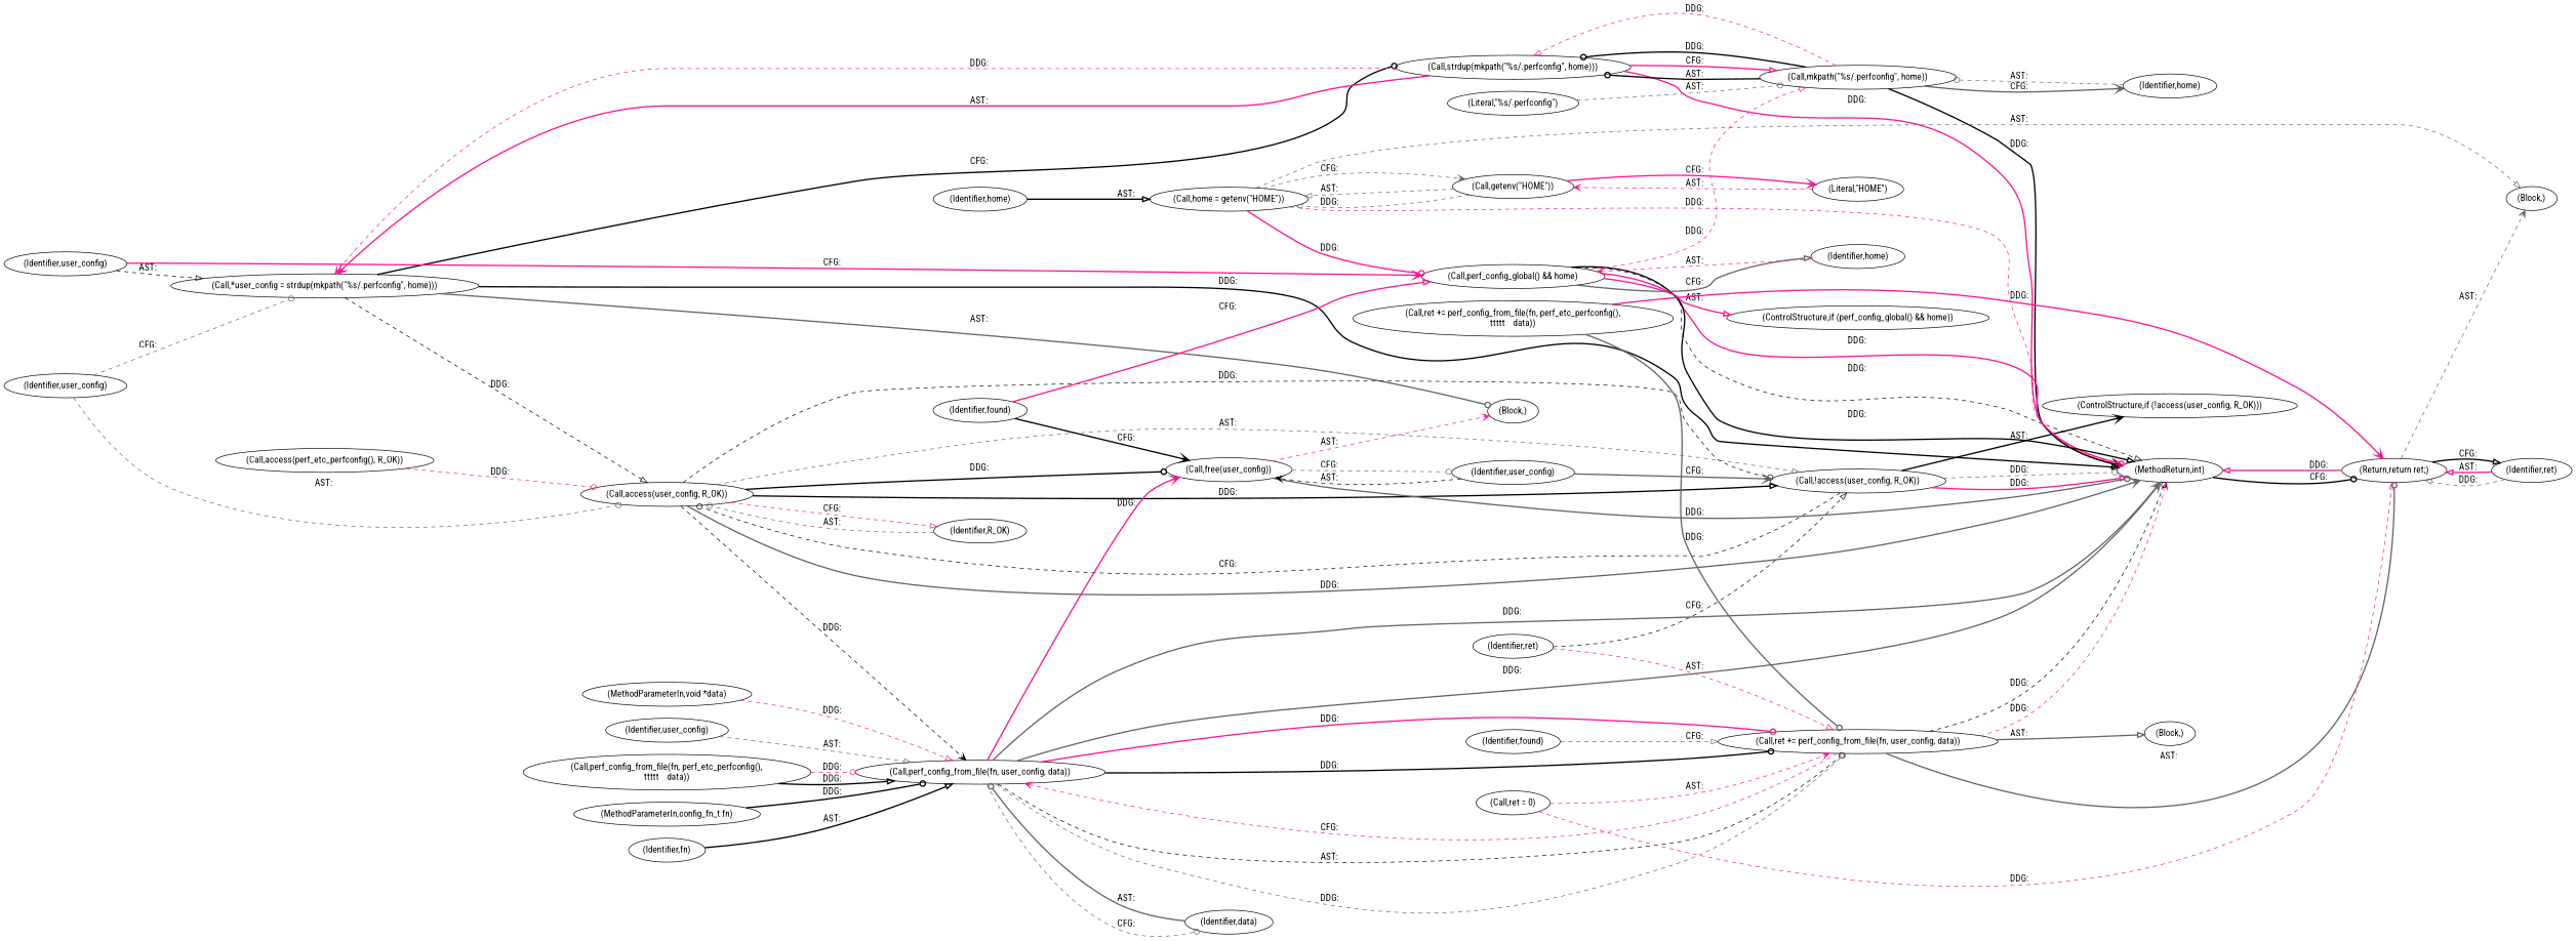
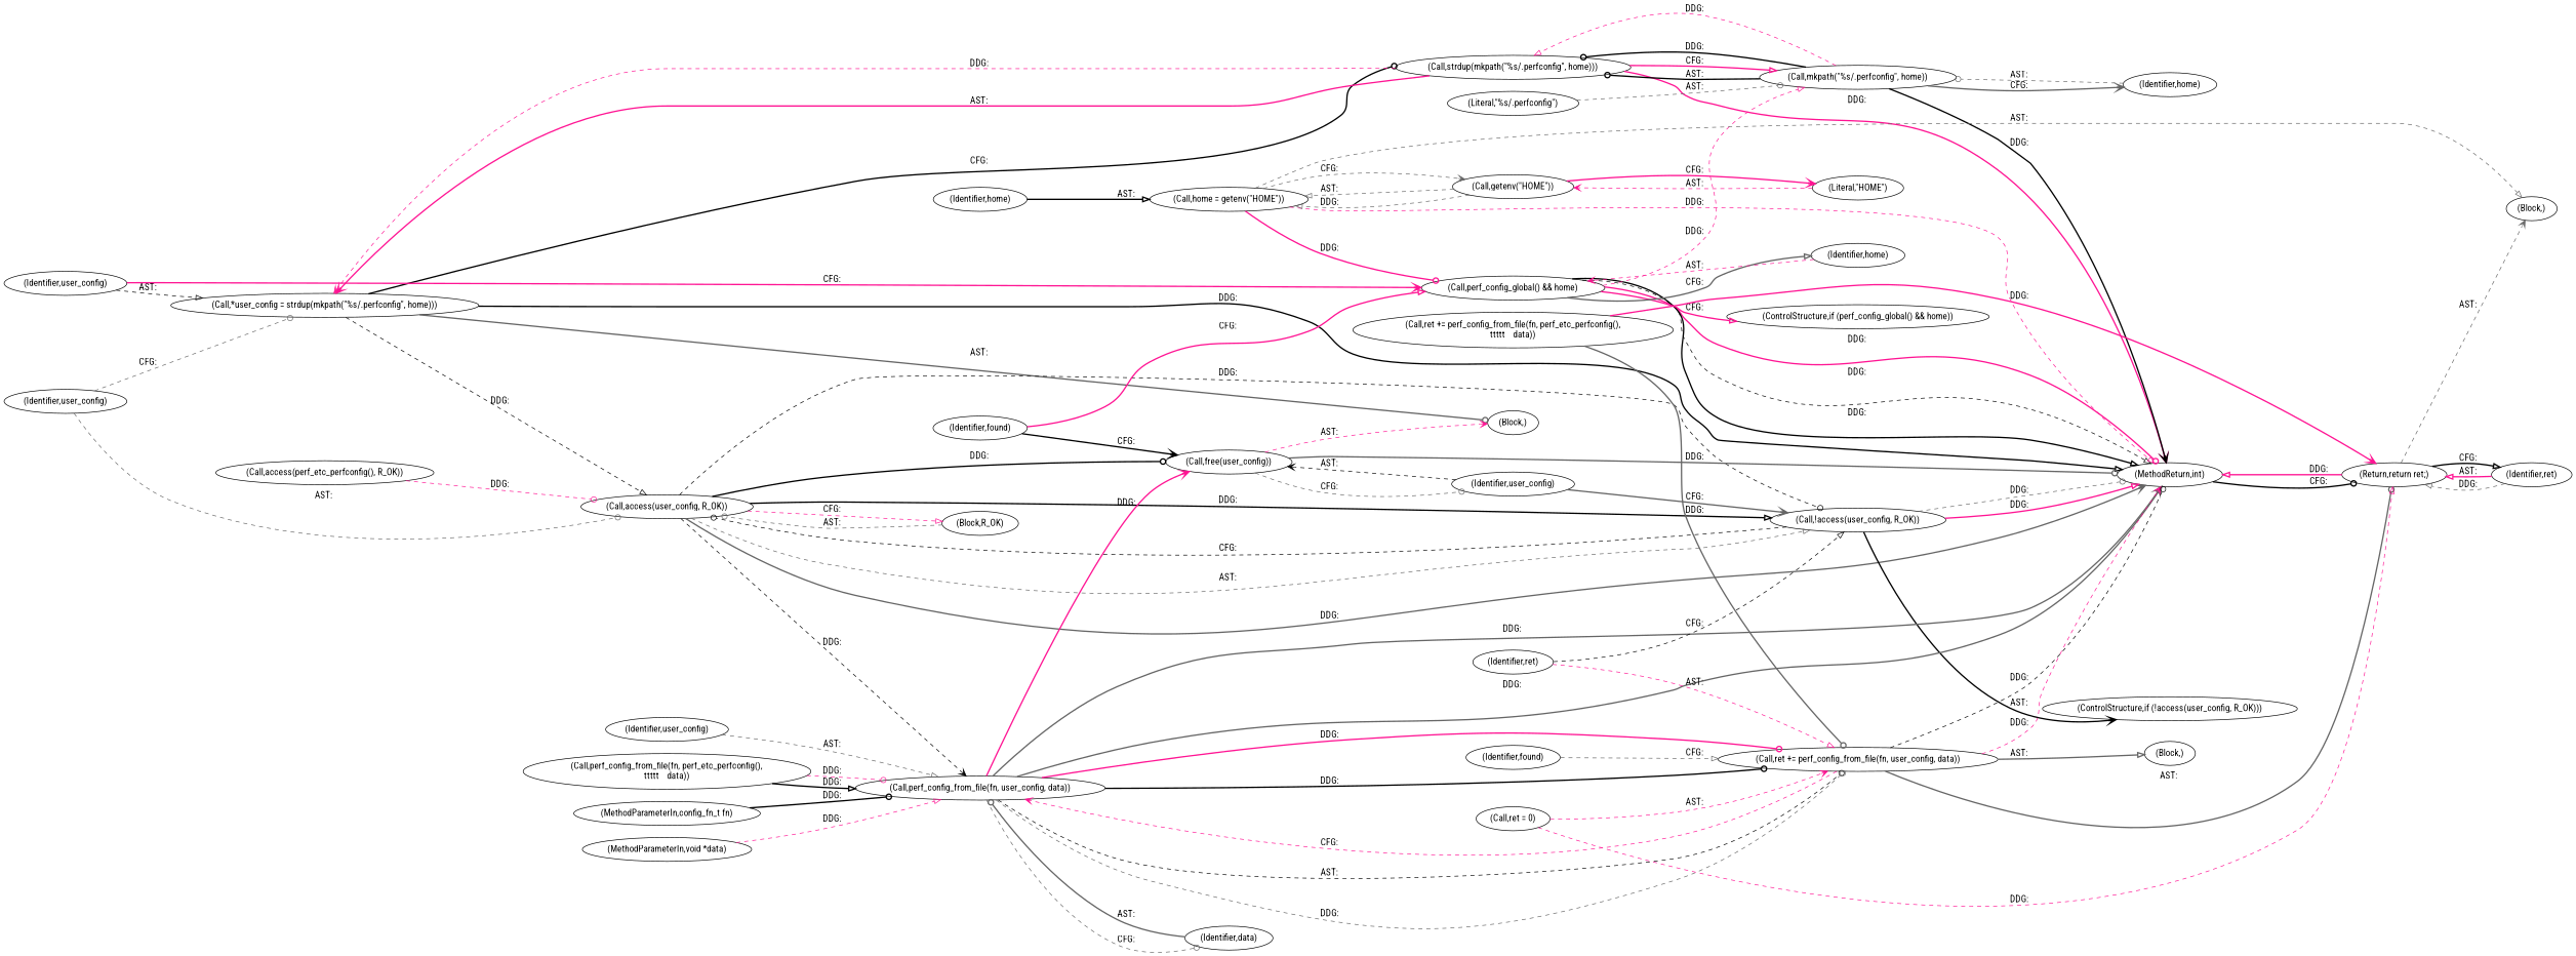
  digraph {
    fontname="Roboto Condensed"
    rankdir=LR
    node [fontname="Roboto Condensed"]
    edge [arrowhead=onormal color=deeppink fontname="Roboto Condensed" style=bold]
    n1 [label="(Call,*user_config = strdup(mkpath(\"%s/.perfconfig\", home)))"]
    n2 [label="(Call,strdup(mkpath(\"%s/.perfconfig\", home)))"]
    n3 [label="(Call,access(user_config, R_OK))"]
    n4 [label="(MethodReturn,int)"]
    n5 [label="(Block,)"]
    n6 [label="(Call,mkpath(\"%s/.perfconfig\", home))"]
    n7 [label="(Call,!access(user_config, R_OK))"]
    n8 [label="(Call,perf_config_from_file(fn, user_config, data))"]
    n9 [label="(Call,free(user_config))"]
-   n10 [label="(Identifier,R_OK)"]
+   n10 [label="(Block,R_OK)"]
    n11 [label="(Return,return ret;)"]
    n12 [label="(Identifier,home)"]
    n13 [label="(Call,perf_config_global() && home)"]
    n14 [label="(ControlStructure,if (perf_config_global() && home))"]
    n15 [label="(Identifier,home)"]
    n16 [label="(Call,home = getenv(\"HOME\"))"]
    n17 [label="(Call,getenv(\"HOME\"))"]
    n18 [label="(Block,)"]
    n19 [label="(Literal,\"HOME\")"]
    n20 [label="(ControlStructure,if (!access(user_config, R_OK)))"]
    n21 [label="(Call,ret += perf_config_from_file(fn, user_config, data))"]
    n22 [label="(Identifier,data)"]
    n23 [label="(Identifier,user_config)"]
    n24 [label="(Block,)"]
    n25 [label="(Identifier,ret)"]
    n26 [label="(Literal,\"%s/.perfconfig\")"]
    n27 [label="(Identifier,home)"]
    n28 [label="(MethodParameterIn,void *data)"]
    n29 [label="(Identifier,found)"]
    n30 [label="(Identifier,user_config)"]
    n31 [label="(Call,perf_config_from_file(fn, perf_etc_perfconfig(),\n\t\t\t\t\t    data))"]
    n32 [label="(Identifier,ret)"]
    n33 [label="(Call,ret += perf_config_from_file(fn, perf_etc_perfconfig(),\n\t\t\t\t\t    data))"]
    n34 [label="(MethodParameterIn,config_fn_t fn)"]
    n35 [label="(Identifier,user_config)"]
-   n36 [label="(Identifier,fn)"]
    n37 [label="(Call,ret = 0)"]
    n38 [label="(Identifier,found)"]
    n39 [label="(Call,access(perf_etc_perfconfig(), R_OK))"]
    n40 [label="(Identifier,user_config)"]
    n1 -> n2 [arrowhead=odot color=black label="CFG: "]
    n1 -> n3 [color=black label="DDG: " style=dashed]
    n1 -> n4 [color=black label="DDG: "]
    n1 -> n5 [arrowhead=odot color=gray40 label="AST: "]
    n2 -> n1 [arrowhead=vee label="AST: "]
    n2 -> n1 [arrowhead=vee label="DDG: " style=dashed]
    n2 -> n4 [arrowhead=vee label="DDG: "]
    n2 -> n6 [label="CFG: "]
    n3 -> n4 [arrowhead=vee color=gray40 label="DDG: "]
    n3 -> n7 [color=gray40 label="AST: " style=dashed]
    n3 -> n7 [arrowhead=odot color=black label="DDG: " style=dashed]
    n3 -> n7 [color=black label="DDG: "]
    n3 -> n8 [arrowhead=vee color=black label="DDG: " style=dashed]
    n3 -> n9 [arrowhead=odot color=black label="DDG: "]
    n3 -> n10 [label="CFG: " style=dashed]
    n4 -> n11 [arrowhead=odot color=black label="CFG: "]
    n6 -> n2 [arrowhead=odot color=black label="AST: "]
    n6 -> n2 [label="DDG: " style=dashed]
    n6 -> n2 [arrowhead=odot color=black label="DDG: "]
    n6 -> n4 [arrowhead=vee color=black label="DDG: "]
    n6 -> n12 [arrowhead=vee color=gray40 label="CFG: "]
    n7 -> n3 [arrowhead=odot color=black label="CFG: " style=dashed]
    n7 -> n4 [arrowhead=odot color=gray40 label="DDG: " style=dashed]
    n7 -> n4 [label="DDG: "]
    n7 -> n20 [arrowhead=vee color=black label="AST: "]
    n8 -> n4 [arrowhead=vee color=gray40 label="DDG: "]
    n8 -> n4 [color=gray40 label="DDG: "]
    n8 -> n9 [arrowhead=vee label="DDG: "]
    n8 -> n21 [arrowhead=odot color=black label="AST: " style=dashed]
    n8 -> n21 [arrowhead=odot color=gray40 label="DDG: " style=dashed]
    n8 -> n21 [arrowhead=odot label="DDG: "]
    n8 -> n21 [arrowhead=odot color=black label="DDG: "]
    n8 -> n22 [arrowhead=odot color=gray40 label="CFG: " style=dashed]
    n9 -> n4 [arrowhead=odot color=gray40 label="DDG: "]
    n9 -> n5 [arrowhead=vee label="AST: " style=dashed]
    n9 -> n23 [arrowhead=odot color=gray40 label="CFG: " style=dashed]
    n10 -> n3 [arrowhead=odot color=gray40 label="AST: " style=dashed]
    n11 -> n4 [label="DDG: "]
    n11 -> n18 [arrowhead=vee color=gray40 label="AST: " style=dashed]
    n11 -> n25 [color=black label="CFG: "]
    n12 -> n6 [arrowhead=odot color=gray40 label="AST: " style=dashed]
    n13 -> n4 [arrowhead=odot label="DDG: "]
    n13 -> n4 [color=black label="DDG: " style=dashed]
    n13 -> n4 [color=black label="DDG: "]
    n13 -> n6 [label="DDG: " style=dashed]
-   n13 -> n14 [label="AST: "]
+   n13 -> n14 [label="CFG: "]
    n13 -> n15 [color=gray40 label="CFG: "]
    n15 -> n13 [arrowhead=vee label="AST: " style=dashed]
    n16 -> n4 [label="DDG: " style=dashed]
    n16 -> n13 [arrowhead=odot label="DDG: "]
    n16 -> n17 [arrowhead=vee color=gray40 label="CFG: " style=dashed]
    n16 -> n18 [color=gray40 label="AST: " style=dashed]
    n17 -> n16 [color=gray40 label="AST: " style=dashed]
    n17 -> n16 [color=gray40 label="DDG: " style=dashed]
    n17 -> n19 [arrowhead=vee label="CFG: "]
    n19 -> n17 [arrowhead=vee label="AST: " style=dashed]
    n21 -> n4 [arrowhead=vee label="DDG: " style=dashed]
    n21 -> n4 [arrowhead=odot color=black label="DDG: " style=dashed]
    n21 -> n8 [arrowhead=vee label="CFG: " style=dashed]
    n21 -> n11 [arrowhead=odot color=gray40 label="AST: "]
    n21 -> n24 [color=gray40 label="AST: "]
    n22 -> n8 [arrowhead=odot color=gray40 label="AST: "]
    n23 -> n7 [arrowhead=vee color=gray40 label="CFG: "]
    n23 -> n9 [arrowhead=vee color=black label="AST: " style=dashed]
    n25 -> n11 [label="AST: "]
    n25 -> n11 [color=gray40 label="DDG: " style=dashed]
    n26 -> n6 [arrowhead=odot color=gray40 label="AST: " style=dashed]
    n27 -> n16 [color=black label="AST: "]
    n28 -> n8 [label="DDG: " style=dashed]
    n29 -> n9 [arrowhead=vee color=black label="CFG: "]
    n29 -> n13 [label="CFG: "]
    n30 -> n8 [color=gray40 label="AST: " style=dashed]
    n31 -> n8 [color=black label="DDG: "]
    n31 -> n8 [arrowhead=odot label="DDG: " style=dashed]
    n32 -> n7 [color=black label="CFG: " style=dashed]
    n32 -> n21 [label="AST: " style=dashed]
    n33 -> n11 [arrowhead=vee label="DDG: "]
    n33 -> n21 [arrowhead=odot color=gray40 label="DDG: "]
    n34 -> n8 [arrowhead=odot color=black label="DDG: "]
    n35 -> n1 [arrowhead=odot color=gray40 label="CFG: " style=dashed]
    n35 -> n3 [arrowhead=odot color=gray40 label="AST: " style=dashed]
-   n36 -> n8 [color=black label="AST: "]
    n37 -> n11 [label="DDG: " style=dashed]
    n37 -> n21 [arrowhead=vee label="AST: " style=dashed]
    n38 -> n21 [color=gray40 label="CFG: " style=dashed]
    n39 -> n3 [arrowhead=odot label="DDG: " style=dashed]
    n40 -> n1 [color=black label="AST: " style=dashed]
    n40 -> n13 [arrowhead=vee label="CFG: "]
  }
